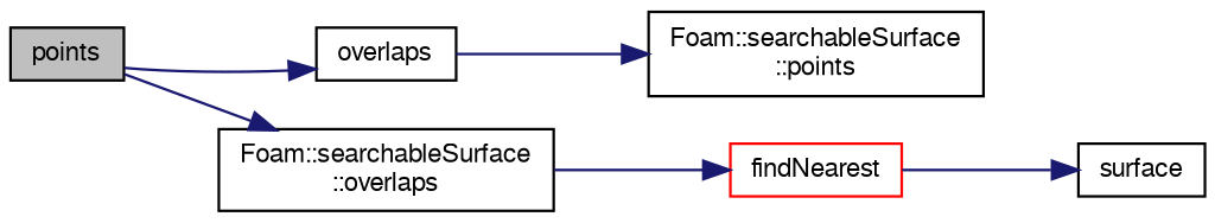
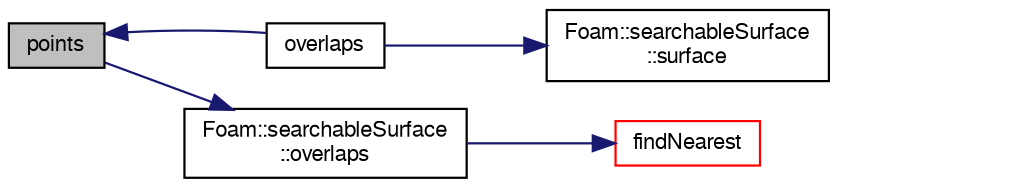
  digraph {
    rankdir=LR
    node [color=black fontname=FreeSans fontsize=10 shape=record]
    edge [color=midnightblue fontname=FreeSans fontsize=10 labelfontname=FreeSans labelfontsize=10 style=solid]
    n1 [fillcolor=grey75 fontcolor=black height=0.2 label=points style=filled width=0.4]
    n2 [height=0.2 label=overlaps width=0.4]
    n3 [height=0.2 label="Foam::searchableSurface\l::overlaps" width=0.4]
    n4 [color=red height=0.2 label=findNearest width=0.4]
-   n5 [height=0.2 label=surface width=0.4]
-   n6 [height=0.2 label="Foam::searchableSurface\l::points" width=0.4]
-   n1 -> n2
+   n6 [height=0.2 label="Foam::searchableSurface\l::surface" width=0.4]
+   n2 -> n1
    n1 -> n3
    n2 -> n6
    n3 -> n4
-   n4 -> n5
  }
